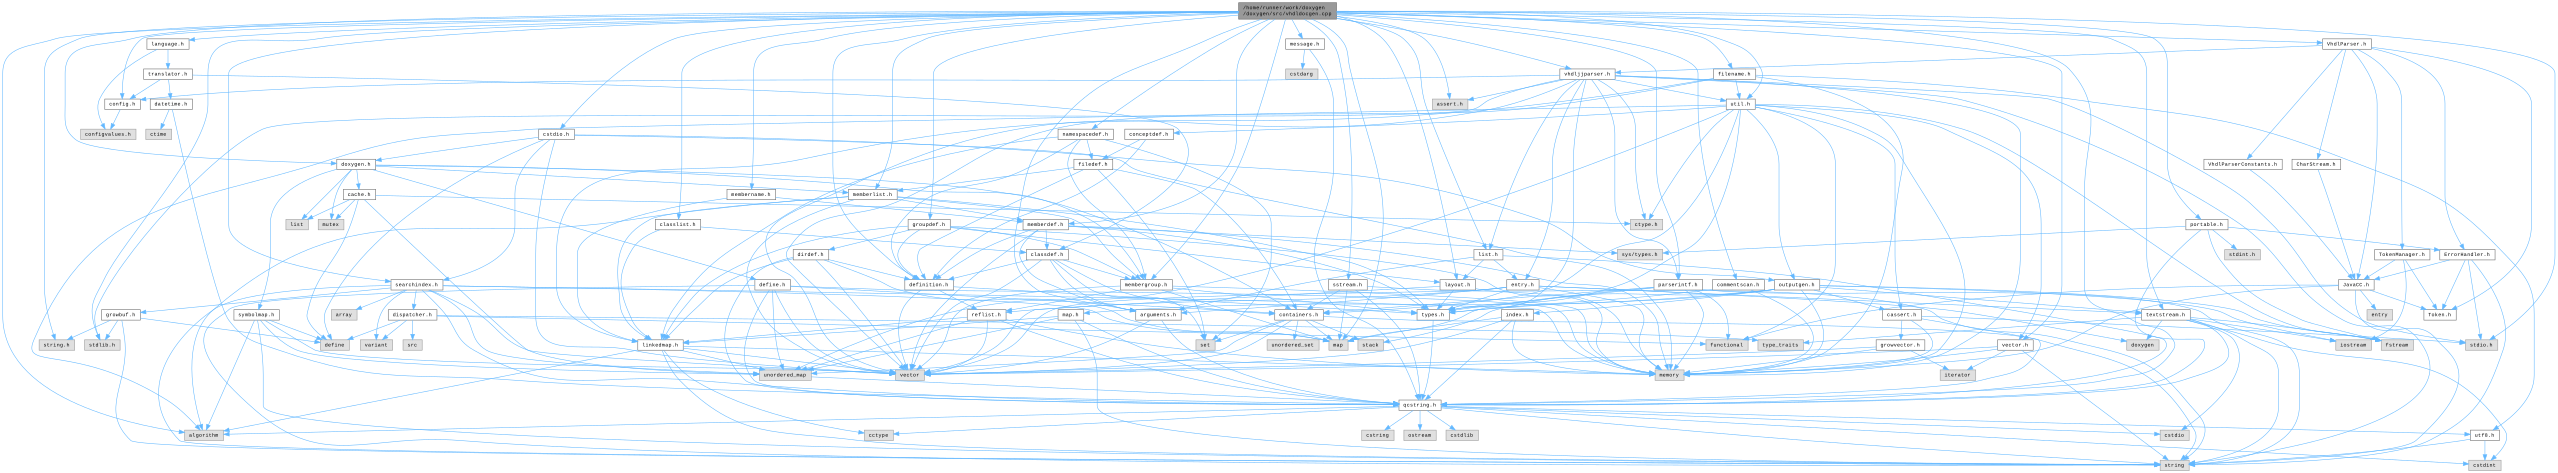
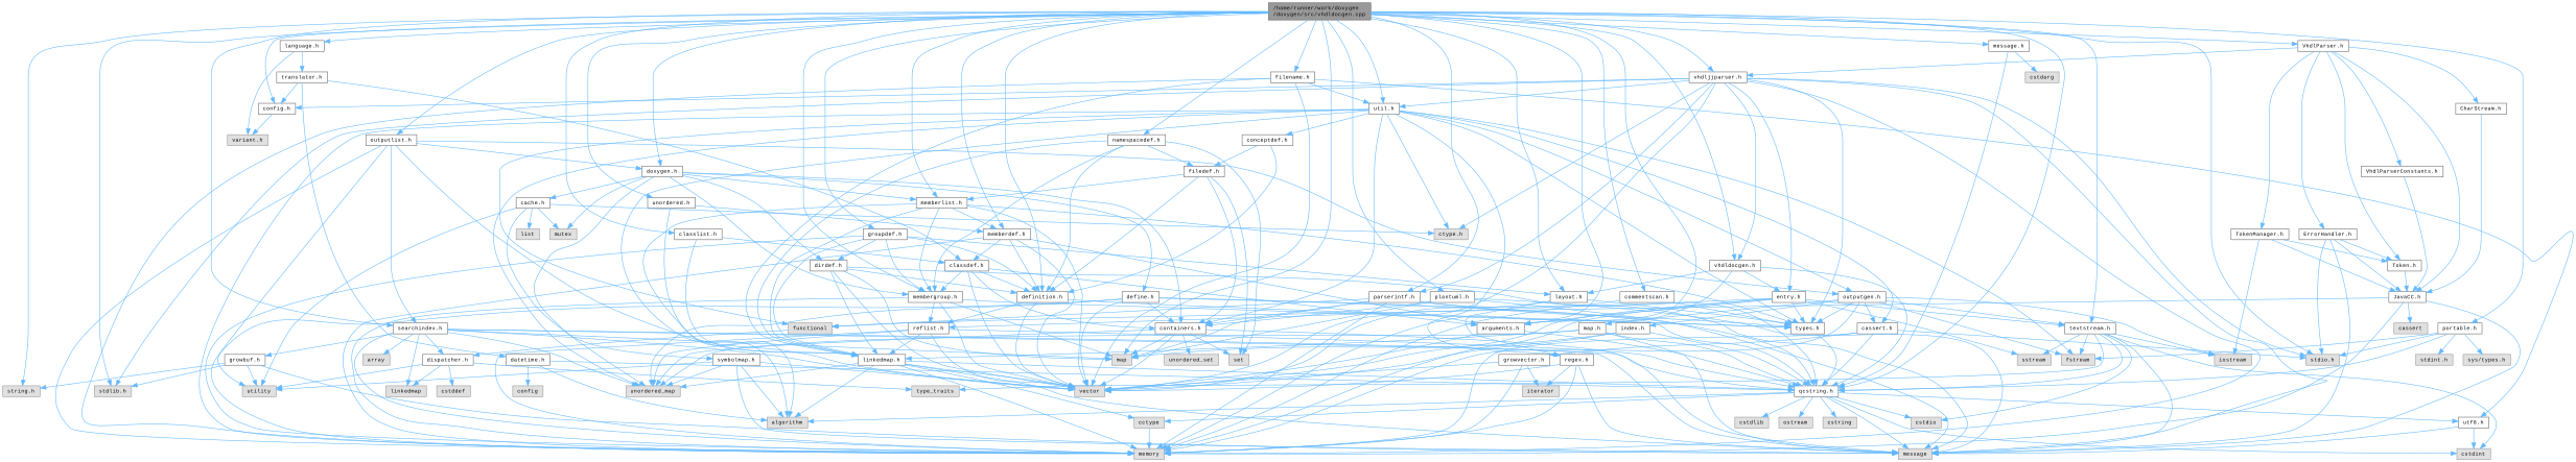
  digraph {
    fontname="Liberation Mono"
    node [color=grey40 fillcolor=white fontname="Liberation Mono" fontsize=10 shape=box style=filled]
    edge [color=steelblue1 fontname="Liberation Mono" fontsize=10 labelfontname=Helvetica labelfontsize=10 style=solid]
    n1 [color=gray40 fillcolor=grey60 fontcolor=black height=0.2 label="/home/runner/work/doxygen\l/doxygen/src/vhdldocgen.cpp" width=0.4]
    n2 [color=grey60 fillcolor="#E0E0E0" height=0.2 label="stdio.h" width=0.4]
    n3 [color=grey60 fillcolor="#E0E0E0" height=0.2 label="stdlib.h" width=0.4]
-   n4 [color=grey60 fillcolor="#E0E0E0" height=0.2 label="assert.h" width=0.4]
    n5 [color=grey60 fillcolor="#E0E0E0" height=0.2 label="string.h" width=0.4]
    n6 [color=grey60 fillcolor="#E0E0E0" height=0.2 label=map width=0.4]
    n7 [color=grey60 fillcolor="#E0E0E0" height=0.2 label=algorithm width=0.4]
    n8 [height=0.2 label="qcstring.h" width=0.4]
-   n9 [height=0.2 label="list.h" width=0.4]
+   n9 [height=0.2 label="vhdldocgen.h" width=0.4]
    n10 [height=0.2 label="layout.h" width=0.4]
    n11 [height=0.2 label="arguments.h" width=0.4]
    n12 [height=0.2 label="textstream.h" width=0.4]
    n13 [height=0.2 label="message.h" width=0.4]
    n14 [height=0.2 label="config.h" width=0.4]
    n15 [height=0.2 label="doxygen.h" width=0.4]
    n16 [height=0.2 label="membergroup.h" width=0.4]
    n17 [height=0.2 label="definition.h" width=0.4]
    n18 [height=0.2 label="memberlist.h" width=0.4]
    n19 [height=0.2 label="memberdef.h" width=0.4]
    n20 [height=0.2 label="util.h" width=0.4]
-   n21 [height=0.2 label="vector.h" width=0.4]
+   n21 [height=0.2 label="regex.h" width=0.4]
    n22 [height=0.2 label="language.h" width=0.4]
    n23 [height=0.2 label="commentscan.h" width=0.4]
    n24 [height=0.2 label="searchindex.h" width=0.4]
-   n25 [height=0.2 label="cstdio.h" width=0.4]
+   n25 [height=0.2 label="outputlist.h" width=0.4]
    n26 [height=0.2 label="parserintf.h" width=0.4]
    n27 [height=0.2 label="portable.h" width=0.4]
    n28 [height=0.2 label="groupdef.h" width=0.4]
    n29 [height=0.2 label="classlist.h" width=0.4]
    n30 [height=0.2 label="namespacedef.h" width=0.4]
    n31 [height=0.2 label="filename.h" width=0.4]
-   n32 [height=0.2 label="membername.h" width=0.4]
-   n33 [height=0.2 label="sstream.h" width=0.4]
+   n32 [height=0.2 label="unordered.h" width=0.4]
+   n33 [height=0.2 label="plantuml.h" width=0.4]
    n34 [height=0.2 label="vhdljjparser.h" width=0.4]
    n35 [height=0.2 label="VhdlParser.h" width=0.4]
-   n36 [color=grey60 fillcolor="#E0E0E0" height=0.2 label=string width=0.4]
+   n36 [color=grey60 fillcolor="#E0E0E0" height=0.2 label=message width=0.4]
    n37 [color=grey60 fillcolor="#E0E0E0" height=0.2 label=cctype width=0.4]
    n38 [color=grey60 fillcolor="#E0E0E0" height=0.2 label=cstring width=0.4]
    n39 [color=grey60 fillcolor="#E0E0E0" height=0.2 label=cstdio width=0.4]
    n40 [color=grey60 fillcolor="#E0E0E0" height=0.2 label=cstdlib width=0.4]
    n41 [color=grey60 fillcolor="#E0E0E0" height=0.2 label=cstdint width=0.4]
    n42 [color=grey60 fillcolor="#E0E0E0" height=0.2 label=ostream width=0.4]
    n43 [height=0.2 label="utf8.h" width=0.4]
    n44 [height=0.2 label="entry.h" width=0.4]
    n45 [color=grey60 fillcolor="#E0E0E0" height=0.2 label=memory width=0.4]
    n46 [color=grey60 fillcolor="#E0E0E0" height=0.2 label=vector width=0.4]
    n47 [height=0.2 label="types.h" width=0.4]
-   n48 [color=grey60 fillcolor="#E0E0E0" height=0.2 label=doxygen width=0.4]
+   n48 [color=grey60 fillcolor="#E0E0E0" height=0.2 label=sstream width=0.4]
    n49 [color=grey60 fillcolor="#E0E0E0" height=0.2 label=iostream width=0.4]
    n50 [color=grey60 fillcolor="#E0E0E0" height=0.2 label=fstream width=0.4]
    n51 [color=grey60 fillcolor="#E0E0E0" height=0.2 label=type_traits width=0.4]
    n52 [color=grey60 fillcolor="#E0E0E0" height=0.2 label=cstdarg width=0.4]
-   n53 [color=grey60 fillcolor="#E0E0E0" height=0.2 label="configvalues.h" width=0.4]
+   n53 [color=grey60 fillcolor="#E0E0E0" height=0.2 label="variant.h" width=0.4]
    n54 [color=grey60 fillcolor="#E0E0E0" height=0.2 label=mutex width=0.4]
    n55 [height=0.2 label="containers.h" width=0.4]
    n56 [height=0.2 label="dirdef.h" width=0.4]
    n57 [height=0.2 label="define.h" width=0.4]
    n58 [height=0.2 label="cache.h" width=0.4]
    n59 [height=0.2 label="symbolmap.h" width=0.4]
    n60 [height=0.2 label="reflist.h" width=0.4]
    n61 [height=0.2 label="linkedmap.h" width=0.4]
    n62 [color=grey60 fillcolor="#E0E0E0" height=0.2 label="sys/types.h" width=0.4]
    n63 [height=0.2 label="classdef.h" width=0.4]
    n64 [color=grey60 fillcolor="#E0E0E0" height=0.2 label=unordered_map width=0.4]
    n65 [color=grey60 fillcolor="#E0E0E0" height=0.2 label="ctype.h" width=0.4]
    n66 [color=grey60 fillcolor="#E0E0E0" height=0.2 label=functional width=0.4]
    n67 [height=0.2 label="cassert.h" width=0.4]
    n68 [height=0.2 label="outputgen.h" width=0.4]
    n69 [height=0.2 label="conceptdef.h" width=0.4]
    n70 [color=grey60 fillcolor="#E0E0E0" height=0.2 label=iterator width=0.4]
    n71 [height=0.2 label="translator.h" width=0.4]
    n72 [color=grey60 fillcolor="#E0E0E0" height=0.2 label=array width=0.4]
-   n73 [color=grey60 fillcolor="#E0E0E0" height=0.2 label=variant width=0.4]
+   n73 [color=grey60 fillcolor="#E0E0E0" height=0.2 label=linkedmap width=0.4]
    n74 [height=0.2 label="growbuf.h" width=0.4]
    n75 [height=0.2 label="dispatcher.h" width=0.4]
-   n76 [color=grey60 fillcolor="#E0E0E0" height=0.2 label=define width=0.4]
+   n76 [color=grey60 fillcolor="#E0E0E0" height=0.2 label=utility width=0.4]
    n77 [color=grey60 fillcolor="#E0E0E0" height=0.2 label="stdint.h" width=0.4]
    n78 [color=grey60 fillcolor="#E0E0E0" height=0.2 label=set width=0.4]
    n79 [height=0.2 label="filedef.h" width=0.4]
    n80 [height=0.2 label="JavaCC.h" width=0.4]
    n81 [height=0.2 label="CharStream.h" width=0.4]
    n82 [height=0.2 label="Token.h" width=0.4]
    n83 [height=0.2 label="TokenManager.h" width=0.4]
    n84 [height=0.2 label="VhdlParserConstants.h" width=0.4]
    n85 [height=0.2 label="ErrorHandler.h" width=0.4]
    n86 [color=grey60 fillcolor="#E0E0E0" height=0.2 label=unordered_set width=0.4]
-   n87 [color=grey60 fillcolor="#E0E0E0" height=0.2 label=stack width=0.4]
    n88 [color=grey60 fillcolor="#E0E0E0" height=0.2 label=list width=0.4]
    n89 [height=0.2 label="growvector.h" width=0.4]
    n90 [height=0.2 label="index.h" width=0.4]
    n91 [height=0.2 label="map.h" width=0.4]
    n92 [height=0.2 label="datetime.h" width=0.4]
-   n93 [color=grey60 fillcolor="#E0E0E0" height=0.2 label=ctime width=0.4]
-   n94 [color=grey60 fillcolor="#E0E0E0" height=0.2 label=src width=0.4]
-   n95 [color=grey60 fillcolor="#E0E0E0" height=0.2 label=entry width=0.4]
+   n93 [color=grey60 fillcolor="#E0E0E0" height=0.2 label=config width=0.4]
+   n94 [color=grey60 fillcolor="#E0E0E0" height=0.2 label=cstddef width=0.4]
+   n95 [color=grey60 fillcolor="#E0E0E0" height=0.2 label=cassert width=0.4]
    n1 -> n2
    n1 -> n3
-   n1 -> n4
    n1 -> n5
    n1 -> n6
-   n1 -> n7
+   n92 -> n7
    n1 -> n8
    n1 -> n9
    n1 -> n10
    n1 -> n11
    n1 -> n12
    n1 -> n13
    n1 -> n14
    n1 -> n15
    n1 -> n16
    n1 -> n17
    n1 -> n18
    n1 -> n19
    n1 -> n20
    n1 -> n21
    n1 -> n22
    n1 -> n23
    n1 -> n24
    n1 -> n25
    n1 -> n26
    n1 -> n27
    n1 -> n28
    n1 -> n29
    n1 -> n30
    n1 -> n31
    n1 -> n32
    n1 -> n33
    n1 -> n34
    n1 -> n35
    n8 -> n7
    n8 -> n36
    n8 -> n37
    n8 -> n38
    n8 -> n39
    n8 -> n40
    n8 -> n41
    n8 -> n42
    n8 -> n43
    n9 -> n8
    n9 -> n10
    n9 -> n11
    n9 -> n44
    n10 -> n45
    n10 -> n46
    n10 -> n47
    n11 -> n8
    n11 -> n46
    n12 -> n8
    n12 -> n36
    n12 -> n39
    n12 -> n41
    n12 -> n48
    n12 -> n49
    n12 -> n50
    n12 -> n51
    n13 -> n8
    n13 -> n52
    n14 -> n53
    n15 -> n16
    n15 -> n18
    n15 -> n54
    n15 -> n55
-   n15 -> n88
+   n15 -> n56
    n15 -> n57
    n15 -> n58
    n15 -> n59
    n16 -> n6
    n16 -> n45
    n16 -> n46
    n16 -> n47
    n16 -> n60
    n17 -> n46
    n17 -> n47
    n17 -> n60
    n18 -> n7
    n18 -> n16
    n18 -> n19
    n18 -> n46
    n18 -> n47
    n18 -> n61
    n19 -> n11
    n19 -> n17
    n19 -> n45
    n19 -> n46
-   n19 -> n47
-   n19 -> n62
    n19 -> n63
    n20 -> n7
    n20 -> n21
    n20 -> n45
    n20 -> n47
    n20 -> n50
    n20 -> n55
    n20 -> n64
    n20 -> n65
    n20 -> n66
    n20 -> n67
    n20 -> n68
    n20 -> n69
    n21 -> n36
    n21 -> n45
    n21 -> n46
    n21 -> n70
    n22 -> n53
    n22 -> n71
    n23 -> n45
    n23 -> n47
    n24 -> n6
    n24 -> n8
    n24 -> n36
    n24 -> n45
    n24 -> n46
    n24 -> n64
    n24 -> n72
    n24 -> n73
    n24 -> n74
    n24 -> n75
    n25 -> n15
    n25 -> n24
    n25 -> n45
    n25 -> n46
    n25 -> n68
    n25 -> n76
    n26 -> n6
    n26 -> n36
    n26 -> n45
    n26 -> n47
    n26 -> n55
    n26 -> n66
-   n27 -> n85
+   n27 -> n2
    n27 -> n8
    n27 -> n50
    n27 -> n62
    n27 -> n77
    n28 -> n10
    n28 -> n16
    n28 -> n17
    n28 -> n45
    n28 -> n56
    n28 -> n61
    n29 -> n61
    n29 -> n63
    n30 -> n16
    n30 -> n17
    n30 -> n61
    n30 -> n78
    n30 -> n79
    n31 -> n20
    n31 -> n43
    n31 -> n45
    n31 -> n46
    n31 -> n61
    n32 -> n19
    n32 -> n61
    n33 -> n6
    n33 -> n8
    n33 -> n36
    n33 -> n55
    n34 -> n2
    n34 -> n3
-   n34 -> n4
    n34 -> n9
    n34 -> n14
    n34 -> n20
    n34 -> n26
    n34 -> n36
    n34 -> n44
    n34 -> n45
    n34 -> n46
    n34 -> n47
    n34 -> n65
    n35 -> n34
    n35 -> n80
    n35 -> n81
    n35 -> n82
    n35 -> n83
    n35 -> n84
    n35 -> n85
    n43 -> n36
    n43 -> n41
    n44 -> n11
    n44 -> n12
    n44 -> n45
    n44 -> n46
    n44 -> n47
    n44 -> n48
    n44 -> n60
    n47 -> n8
    n55 -> n6
    n55 -> n36
    n55 -> n46
    n55 -> n64
    n55 -> n78
    n55 -> n86
-   n55 -> n87
    n56 -> n6
    n56 -> n8
    n56 -> n17
    n56 -> n46
    n56 -> n61
    n57 -> n8
    n57 -> n36
    n57 -> n45
    n57 -> n46
    n57 -> n55
    n57 -> n64
    n58 -> n54
    n58 -> n64
    n58 -> n65
    n58 -> n76
    n58 -> n88
    n59 -> n7
    n59 -> n36
    n59 -> n46
    n59 -> n64
    n59 -> n76
    n60 -> n8
    n60 -> n45
    n60 -> n46
    n60 -> n61
    n60 -> n64
    n61 -> n7
-   n64 -> n8
+   n61 -> n8
    n61 -> n36
    n61 -> n37
    n61 -> n45
    n61 -> n46
    n61 -> n64
    n63 -> n11
    n63 -> n16
    n63 -> n17
    n63 -> n46
    n63 -> n55
-   n63 -> n78
    n67 -> n2
    n67 -> n8
    n67 -> n45
    n67 -> n89
    n68 -> n12
    n68 -> n45
    n68 -> n47
    n68 -> n49
    n68 -> n50
    n68 -> n67
-   n68 -> n87
    n68 -> n90
    n68 -> n91
    n69 -> n17
    n69 -> n79
    n71 -> n14
    n71 -> n63
    n71 -> n92
    n74 -> n3
    n74 -> n5
    n74 -> n36
    n74 -> n76
    n75 -> n51
-   n75 -> n66
+   n66 -> n75
    n75 -> n73
    n75 -> n76
    n75 -> n94
    n79 -> n17
    n79 -> n18
    n79 -> n55
    n79 -> n78
    n80 -> n36
    n80 -> n45
    n80 -> n66
    n80 -> n95
    n81 -> n80
-   n80 -> n82
+   n82 -> n80
    n83 -> n49
    n83 -> n80
    n83 -> n82
    n84 -> n80
    n85 -> n2
    n85 -> n36
    n85 -> n80
    n85 -> n82
    n89 -> n45
    n89 -> n46
    n89 -> n70
    n90 -> n6
    n90 -> n8
-   n90 -> n45
+   n37 -> n45
    n90 -> n46
    n91 -> n8
    n91 -> n36
    n91 -> n61
    n91 -> n64
    n92 -> n8
    n92 -> n93
  }
